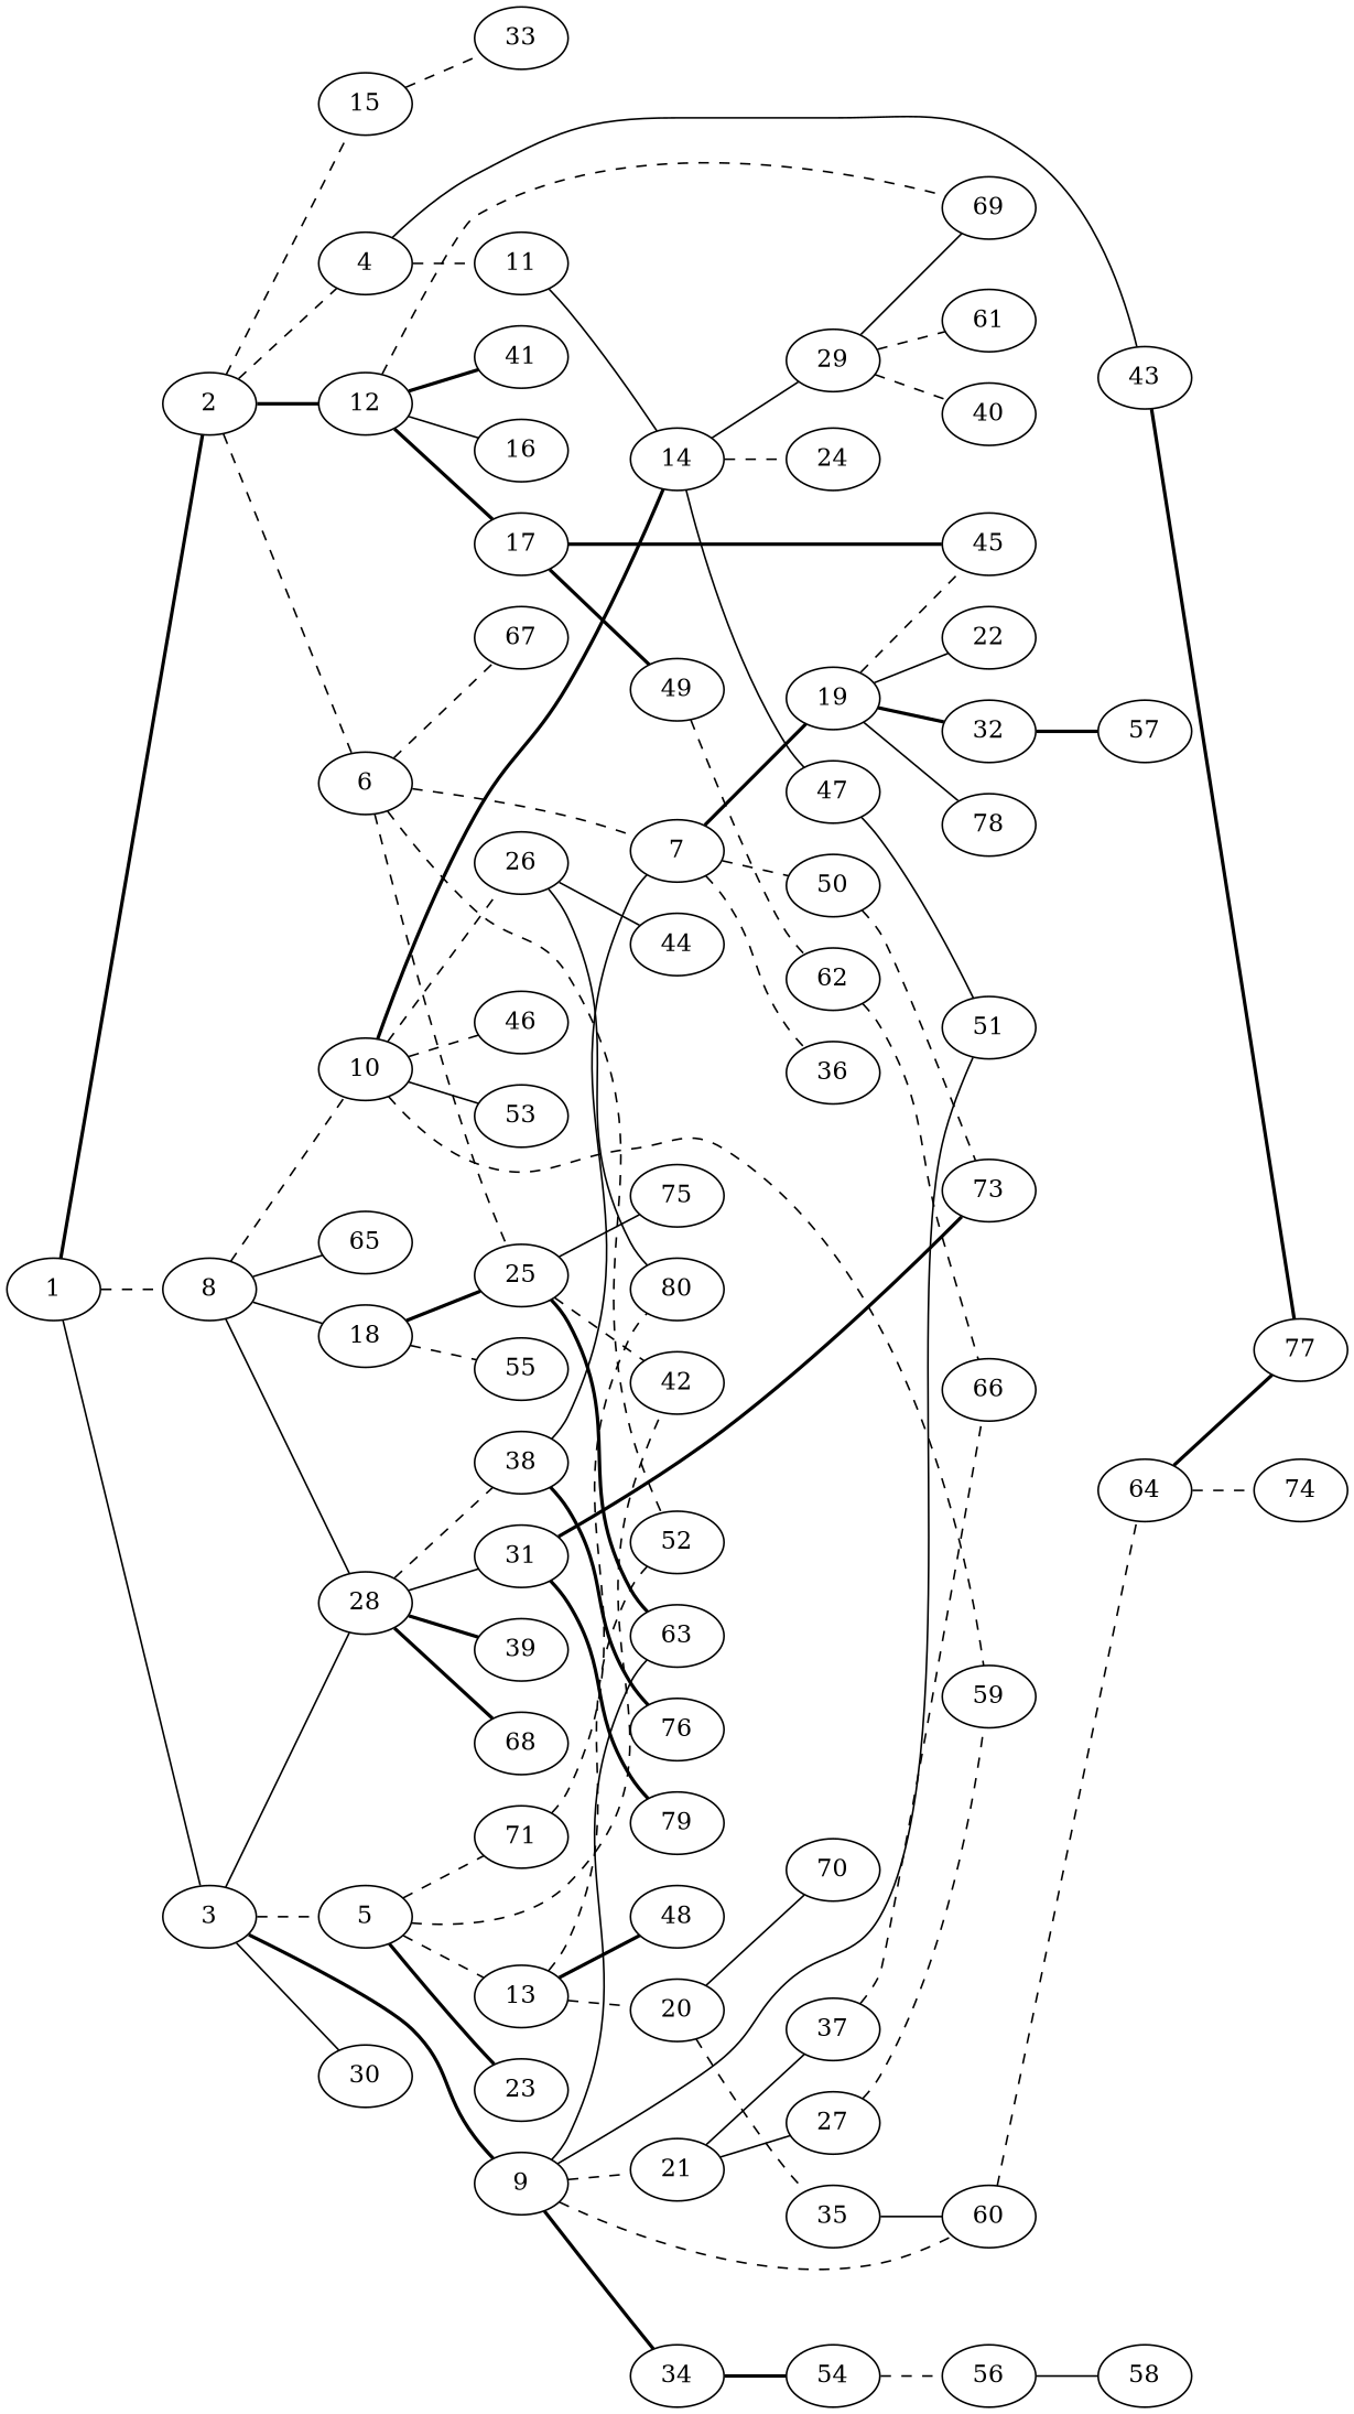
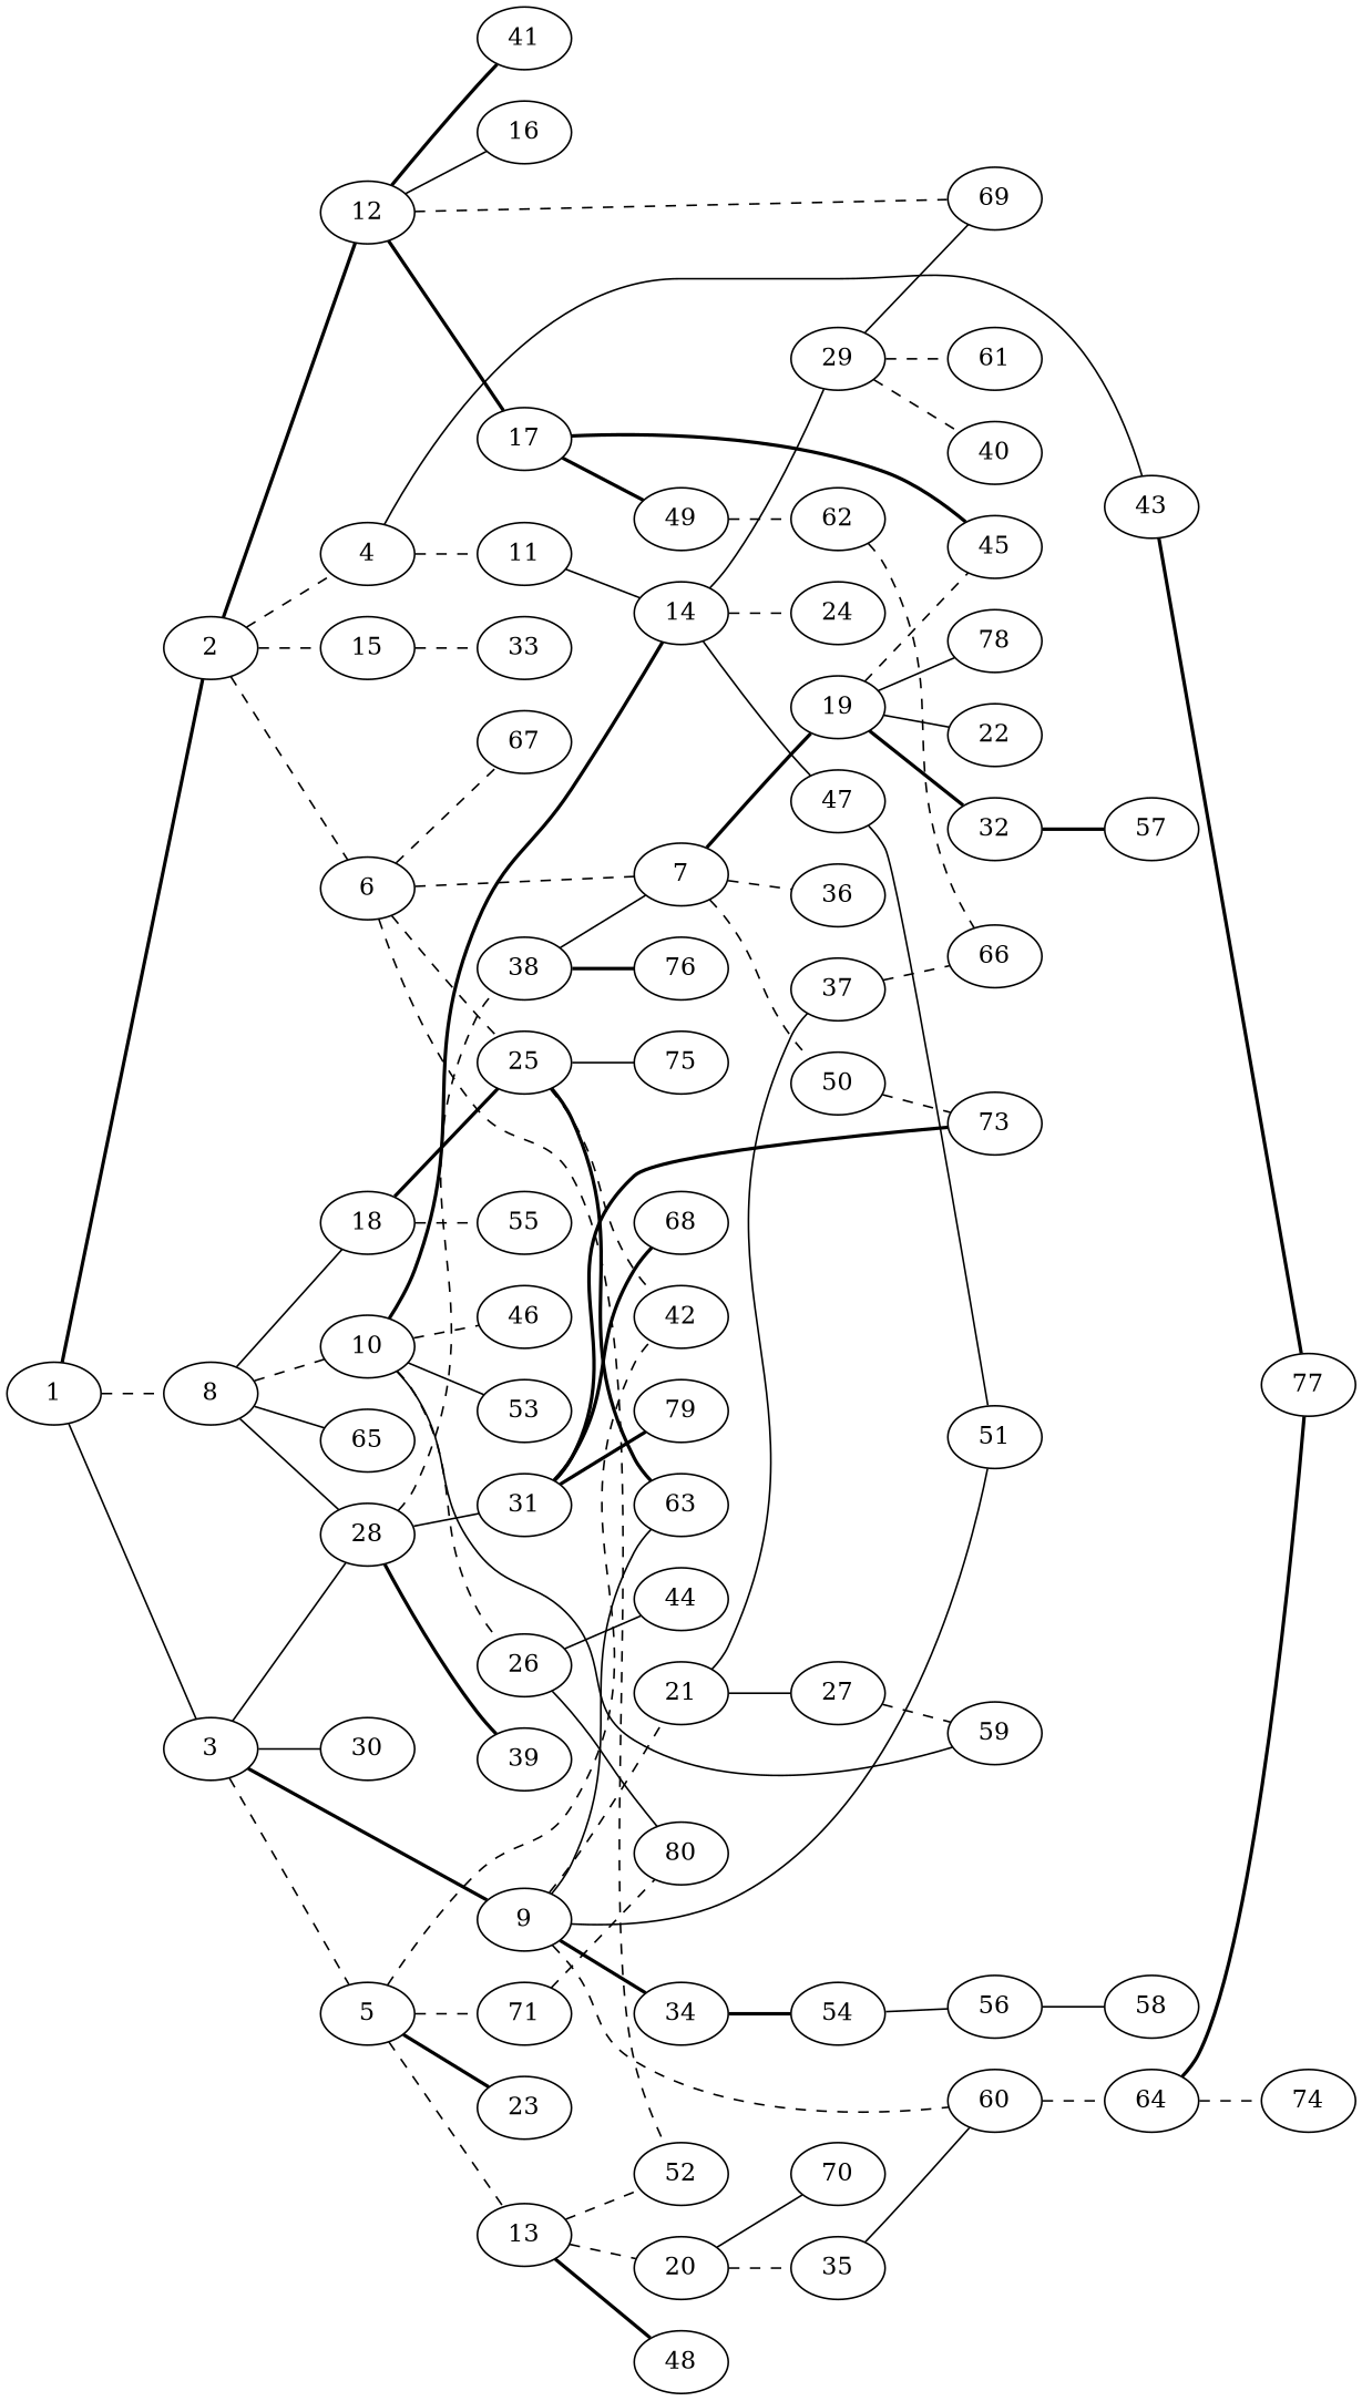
  graph {
    rankdir=LR
    edge [style=dashed]
    1
    2
    3
    8
    4
    6
    12
    15
    5
    9
    28
    30
    10
    18
    65
    11
    43
    7
    25
    52
    67
    16
    17
    41
    69
    33
    13
    23
    42
    71
    21
    34
    51
    60
    63
    31
    38
    39
    68
    14
    26
    46
    53
    59
    55
    77
    19
    36
    50
    75
    45
    49
    20
    48
    80
    27
    37
    54
    64
    73
    79
    76
    24
    29
    47
    35
    70
    22
    32
    78
    57
    44
    66
    56
    74
    40
    61
    62
    58
    1 -- 2 [style=bold]
    1 -- 3 [style=solid]
    1 -- 8
    2 -- 4
    2 -- 6
    2 -- 12 [style=bold]
    2 -- 15
    3 -- 5
    3 -- 9 [style=bold]
    3 -- 28 [style=solid]
    3 -- 30 [style=solid]
    8 -- 28 [style=solid]
    8 -- 10
    8 -- 18 [style=solid]
    8 -- 65 [style=solid]
    4 -- 11
    4 -- 43 [style=solid]
    6 -- 7
    6 -- 25
    6 -- 52
    6 -- 67
    12 -- 16 [style=solid]
    12 -- 17 [style=bold]
    12 -- 41 [style=bold]
    12 -- 69
    15 -- 33
    5 -- 13
    5 -- 23 [style=bold]
    5 -- 42
    5 -- 71
    9 -- 21
    9 -- 34 [style=bold]
    9 -- 51 [style=solid]
    9 -- 60
    9 -- 63 [style=solid]
    28 -- 31 [style=solid]
    28 -- 38
    28 -- 39 [style=bold]
-   28 -- 68 [style=bold]
+   31 -- 68 [style=bold]
    10 -- 14 [style=bold]
    10 -- 26
    10 -- 46
    10 -- 53 [style=solid]
-   10 -- 59
+   10 -- 59 [style=solid]
    18 -- 25 [style=bold]
    18 -- 55
    11 -- 14 [style=solid]
    43 -- 77 [style=bold]
    7 -- 19 [style=bold]
    7 -- 36
    7 -- 50
    25 -- 42
    25 -- 63 [style=bold]
    25 -- 75 [style=solid]
    17 -- 45 [style=bold]
    17 -- 49 [style=bold]
    13 -- 52
    13 -- 20
    13 -- 48 [style=bold]
    71 -- 80
    21 -- 27 [style=solid]
    21 -- 37 [style=solid]
    34 -- 54 [style=bold]
    60 -- 64
    31 -- 73 [style=bold]
    31 -- 79 [style=bold]
    38 -- 7 [style=solid]
    38 -- 76 [style=bold]
    14 -- 24
    14 -- 29 [style=solid]
    14 -- 47 [style=solid]
    26 -- 80 [style=solid]
    26 -- 44 [style=solid]
    19 -- 45
    19 -- 22 [style=solid]
    19 -- 32 [style=bold]
    19 -- 78 [style=solid]
    50 -- 73
    49 -- 62
    20 -- 35
    20 -- 70 [style=solid]
    27 -- 59
    37 -- 66
-   54 -- 56
+   54 -- 56 [style=solid]
    64 -- 77 [style=bold]
    64 -- 74
    29 -- 69 [style=solid]
    29 -- 40
    29 -- 61
    47 -- 51 [style=solid]
    35 -- 60 [style=solid]
    32 -- 57 [style=bold]
    56 -- 58 [style=solid]
    62 -- 66
  }
